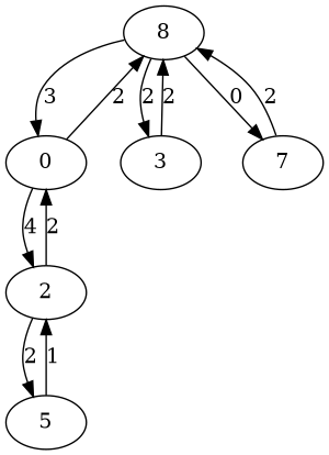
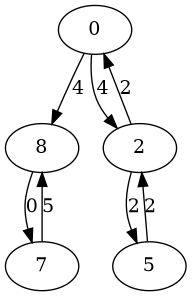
  strict digraph {
    fontname="DejaVu Serif"
    node [fontname="DejaVu Serif"]
    edge [fontname="DejaVu Serif"]
    n1 [label=8]
    0
    2
-   3
    n5 [label=7]
    5
-   n1 -> 0 [label=3]
-   n1 -> 3 [label=2]
    n1 -> n5 [label=0]
-   0 -> n1 [label=2]
+   0 -> n1 [label=4]
    0 -> 2 [label=4]
    2 -> 0 [label=2]
    2 -> 5 [label=2]
-   3 -> n1 [label=2]
-   n5 -> n1 [label=2]
-   5 -> 2 [label=1]
+   n5 -> n1 [label=5]
+   5 -> 2 [label=2]
  }
